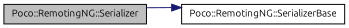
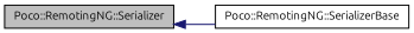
  digraph {
    rankdir=LR
    fontname=Ubuntu
    node [color=black fontname=Ubuntu fontsize=10 shape=record style=filled]
    n1 [fillcolor=grey75 fontcolor=black height=0.2 label="Poco::RemotingNG::Serializer" width=0.4]
    n2 [fillcolor=white height=0.2 label="Poco::RemotingNG::SerializerBase" width=0.4]
-   n2 -> n1 [color=midnightblue dir=back fontname=Ubuntu fontsize=10 labelfontname=Helvetica labelfontsize=10 style=solid]
+   n1 -> n2 [color=midnightblue dir=back fontname=Ubuntu fontsize=10 labelfontname=Helvetica labelfontsize=10 style=solid]
  }
